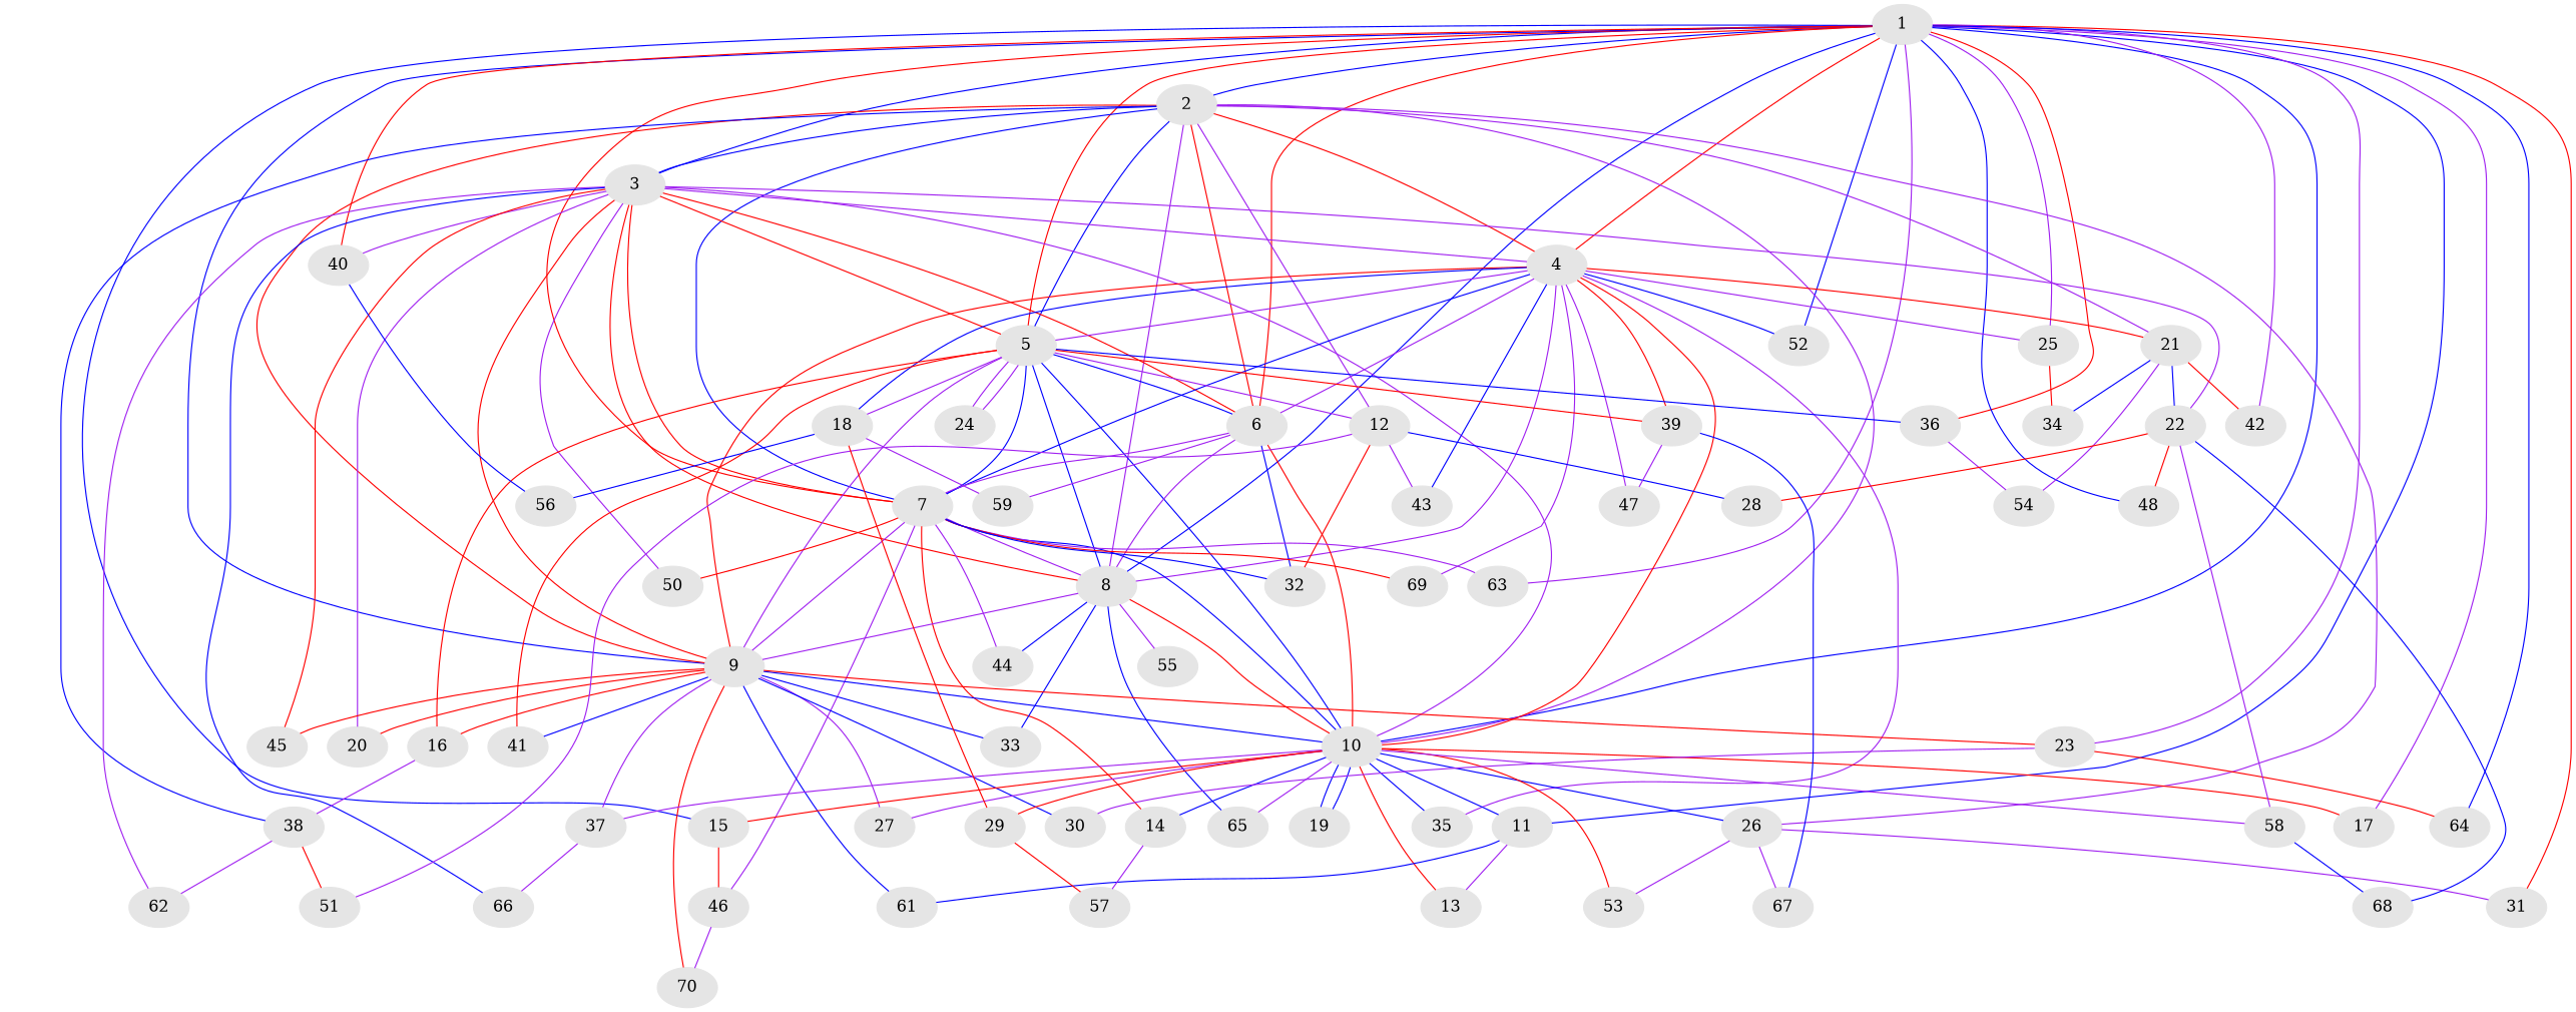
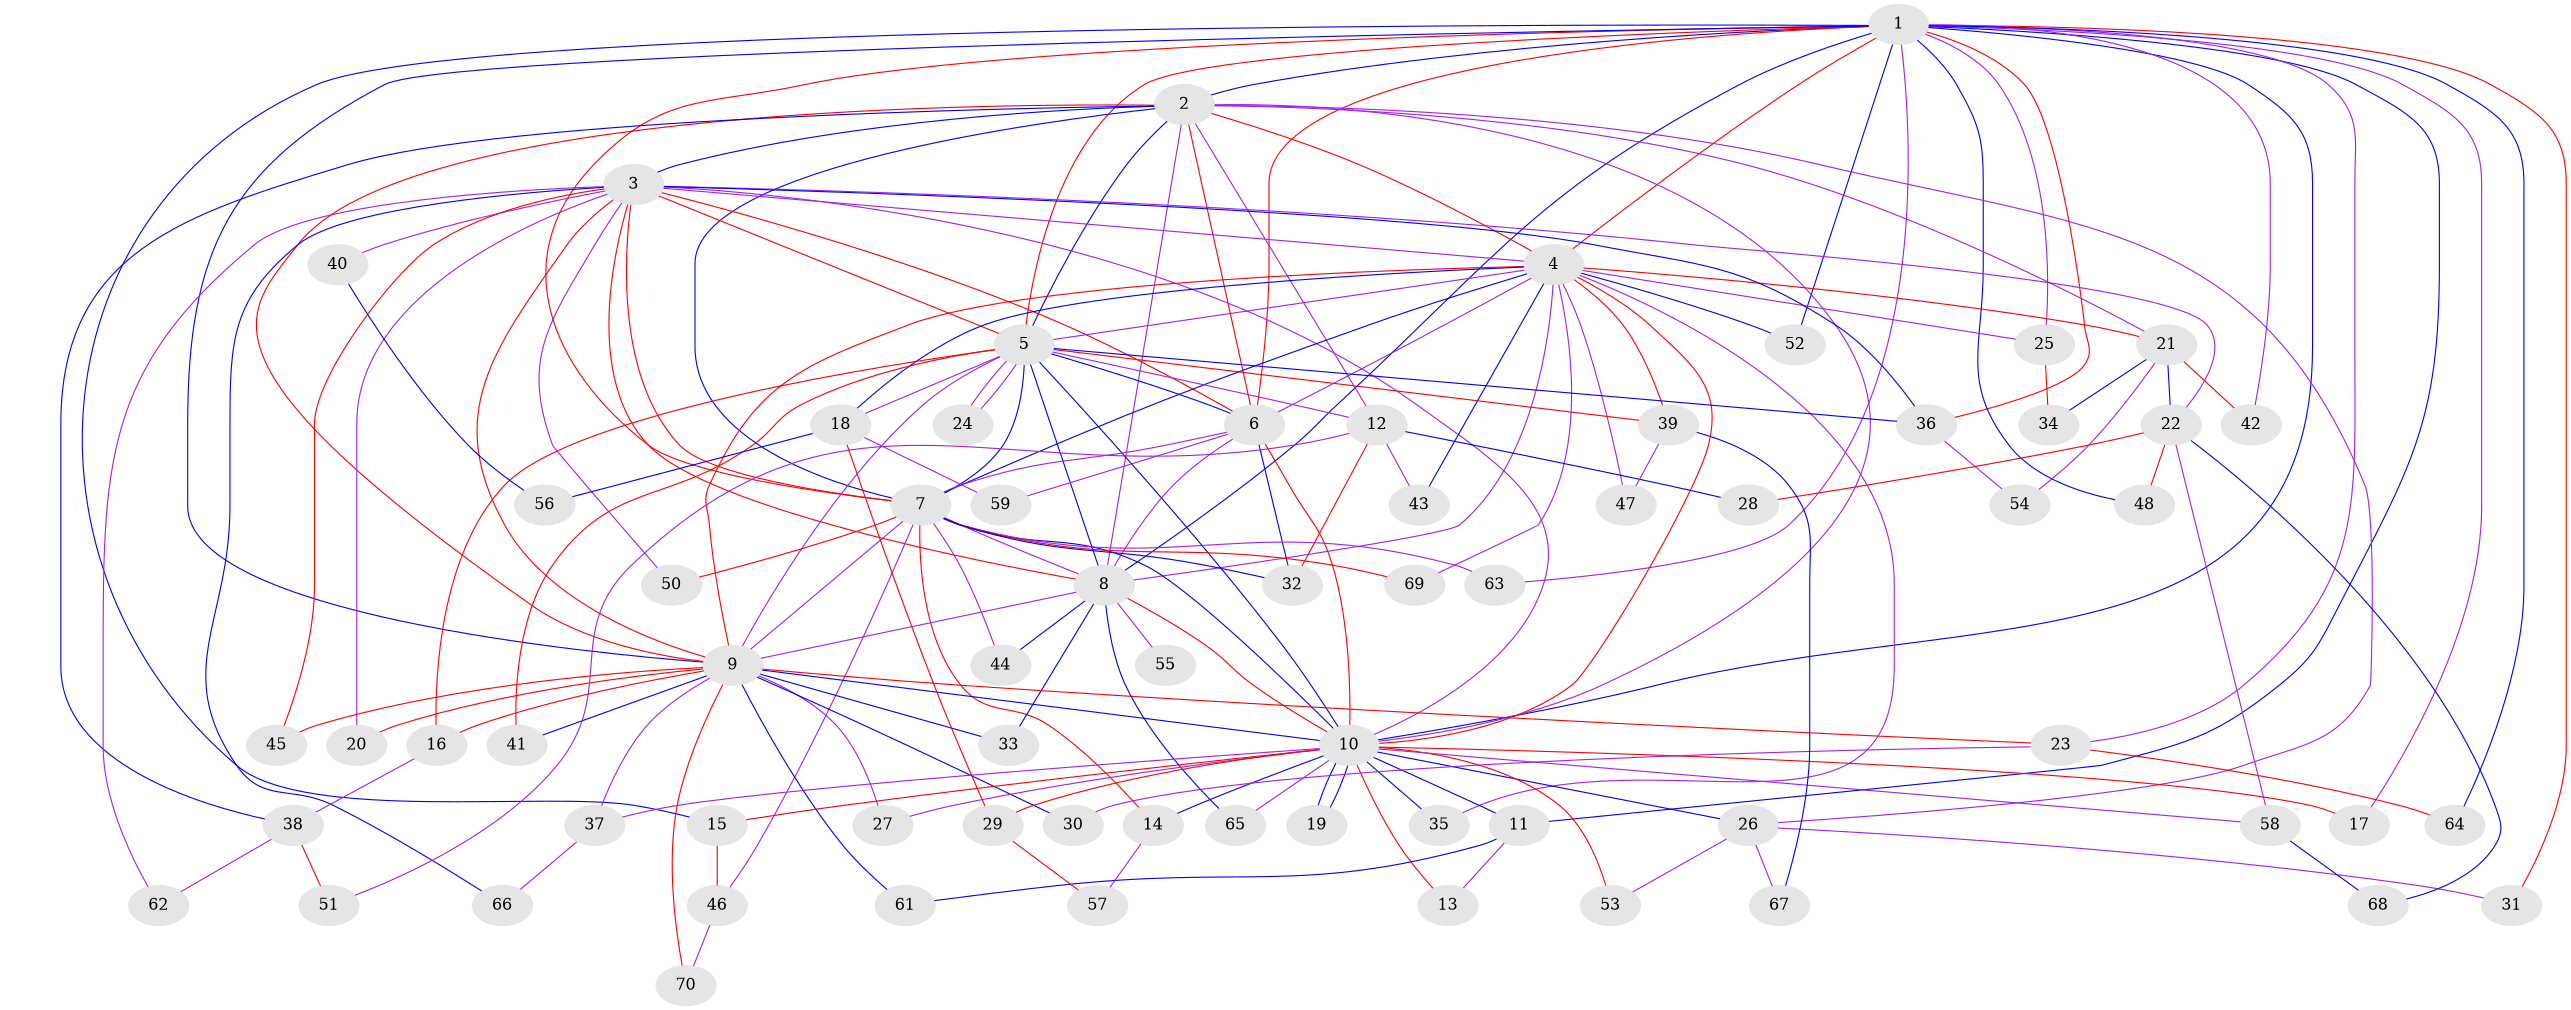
  graph {
    node [color=gray90 style=filled]
    edge [color=purple]
    1
    2
    3
    4
    5
    6
    7
    8
    9
    10
    11
    15
    17
    23
    25
    31
    36
    40
    42
    48
    52
    63
    64
    12
    21
    26
    38
    20
    22
    45
    50
    62
    66
    18
    35
    39
    43
    47
    69
    16
    24
    41
    59
    32
    14
    44
    46
    33
    55
    65
    27
    30
    37
    n54 [label=70]
    61
    13
    19
    29
    53
    58
    34
    54
    56
    28
    51
    67
    68
    57
    1 -- 2 [color=blue]
-   1 -- 3 [color=blue]
+   36 -- 3 [color=blue]
    1 -- 4 [color=red]
    1 -- 5 [color=red]
    1 -- 6 [color=red]
    1 -- 7 [color=red]
    1 -- 8 [color=blue]
    1 -- 9 [color=blue]
    1 -- 10 [color=blue]
    1 -- 11 [color=blue]
    1 -- 15 [color=blue]
    1 -- 17
    1 -- 23
    1 -- 25
    1 -- 31 [color=red]
    1 -- 36 [color=red]
-   1 -- 40 [color=red]
    1 -- 42
    1 -- 48 [color=blue]
    1 -- 52 [color=blue]
    1 -- 63
    1 -- 64 [color=blue]
    2 -- 3 [color=blue]
    2 -- 4 [color=red]
    2 -- 5 [color=blue]
    2 -- 6 [color=red]
    2 -- 7 [color=blue]
    2 -- 8
    2 -- 9 [color=red]
    2 -- 10
    2 -- 12
    2 -- 21
    2 -- 26
    2 -- 38 [color=blue]
    3 -- 4
    3 -- 5 [color=red]
    3 -- 6 [color=red]
    3 -- 7 [color=red]
    3 -- 8 [color=red]
    3 -- 9 [color=red]
    3 -- 10
    3 -- 40
    3 -- 20
    3 -- 22
    3 -- 45 [color=red]
    3 -- 50
    3 -- 62
    3 -- 66 [color=blue]
    4 -- 5
    4 -- 6
    4 -- 7 [color=blue]
    4 -- 8
    4 -- 9 [color=red]
    4 -- 10 [color=red]
    4 -- 25
    4 -- 52 [color=blue]
    4 -- 21 [color=red]
    4 -- 18 [color=blue]
    4 -- 35
    4 -- 39 [color=red]
    4 -- 43 [color=blue]
    4 -- 47
    4 -- 69
    5 -- 6 [color=blue]
    5 -- 7 [color=blue]
    5 -- 8 [color=blue]
    5 -- 9
    5 -- 10 [color=blue]
    5 -- 36 [color=blue]
    5 -- 12
    5 -- 18
    5 -- 39 [color=red]
    5 -- 16 [color=red]
    5 -- 24
    5 -- 24
    5 -- 41 [color=red]
    6 -- 7
    6 -- 8
    6 -- 10 [color=red]
    6 -- 59
    6 -- 32 [color=blue]
    7 -- 8
    7 -- 9
    7 -- 10 [color=blue]
    7 -- 63
    7 -- 50 [color=red]
    7 -- 69 [color=red]
    7 -- 32 [color=blue]
    7 -- 14 [color=red]
    7 -- 44
    7 -- 46
    8 -- 9
    8 -- 10 [color=red]
    8 -- 44 [color=blue]
    8 -- 33 [color=blue]
    8 -- 55
    8 -- 65 [color=blue]
    9 -- 10 [color=blue]
    9 -- 23 [color=red]
    9 -- 20 [color=red]
    9 -- 45 [color=red]
    9 -- 16 [color=red]
    9 -- 41 [color=blue]
    9 -- 33 [color=blue]
    9 -- 27
    9 -- 30 [color=blue]
    9 -- 37
    9 -- n54 [color=red]
    9 -- 61 [color=blue]
    10 -- 11 [color=blue]
    10 -- 15 [color=red]
    10 -- 17 [color=red]
    10 -- 26 [color=blue]
    10 -- 35 [color=blue]
    10 -- 14 [color=blue]
    10 -- 65
    10 -- 27
    10 -- 37
    10 -- 13 [color=red]
    10 -- 19 [color=blue]
    10 -- 19 [color=blue]
    10 -- 29 [color=red]
    10 -- 53 [color=red]
    10 -- 58
    11 -- 61 [color=blue]
    11 -- 13
    15 -- 46 [color=red]
    23 -- 64 [color=red]
    23 -- 30
    25 -- 34 [color=red]
    36 -- 54
    40 -- 56 [color=blue]
    12 -- 43
    12 -- 32 [color=red]
    12 -- 28 [color=blue]
    12 -- 51
    21 -- 42 [color=red]
    21 -- 22 [color=blue]
    21 -- 34 [color=blue]
    21 -- 54
    26 -- 31
    26 -- 53
    26 -- 67
    38 -- 62
    38 -- 51 [color=red]
    22 -- 48 [color=red]
    22 -- 58
    22 -- 28 [color=red]
    22 -- 68 [color=blue]
    18 -- 59
    18 -- 29 [color=red]
    18 -- 56 [color=blue]
    39 -- 47
    39 -- 67 [color=blue]
    16 -- 38
    14 -- 57
    46 -- n54
    37 -- 66
    29 -- 57 [color=red]
    58 -- 68 [color=blue]
  }
